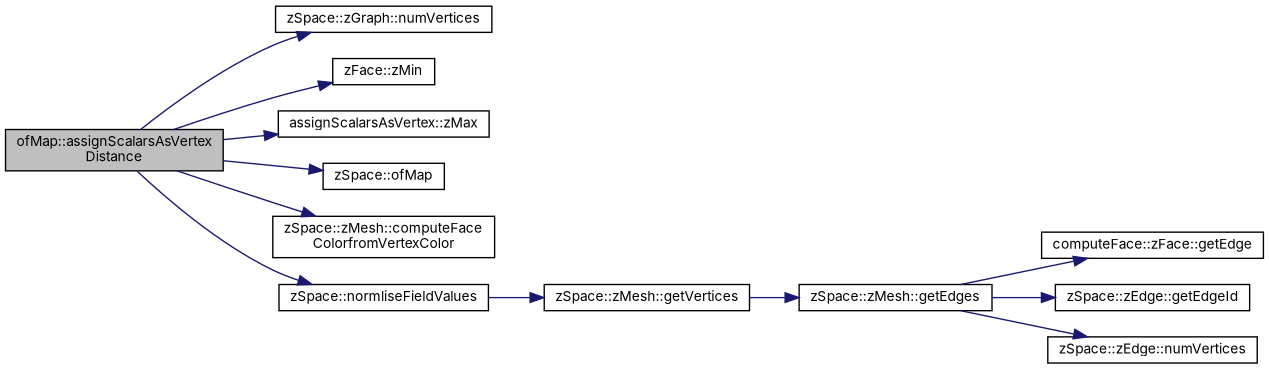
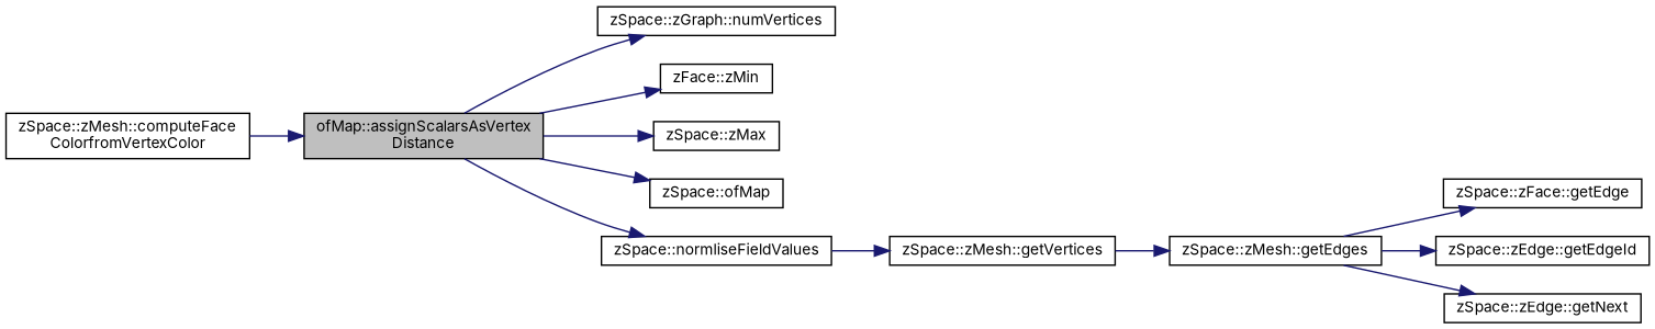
  digraph {
    fontname=Inter
    rankdir=LR
    node [color=black fillcolor=white fontname=Inter fontsize=10 shape=record style=filled]
    edge [color=midnightblue fontname=Inter fontsize=10 labelfontname=Helvetica labelfontsize=10 style=solid]
    n1 [fillcolor=grey75 fontcolor=black height=0.2 label="ofMap::assignScalarsAsVertex\lDistance" width=0.4]
    n2 [height=0.2 label="zSpace::zGraph::numVertices" width=0.4]
    n3 [height=0.2 label="zFace::zMin" width=0.4]
-   n4 [height=0.2 label="assignScalarsAsVertex::zMax" width=0.4]
+   n4 [height=0.2 label="zSpace::zMax" width=0.4]
    n5 [height=0.2 label="zSpace::ofMap" width=0.4]
    n6 [height=0.2 label="zSpace::zMesh::computeFace\lColorfromVertexColor" width=0.4]
    n7 [height=0.2 label="zSpace::normliseFieldValues" width=0.4]
    n8 [height=0.2 label="zSpace::zMesh::getVertices" width=0.4]
    n9 [height=0.2 label="zSpace::zMesh::getEdges" width=0.4]
-   n10 [height=0.2 label="computeFace::zFace::getEdge" width=0.4]
+   n10 [height=0.2 label="zSpace::zFace::getEdge" width=0.4]
    n11 [height=0.2 label="zSpace::zEdge::getEdgeId" width=0.4]
-   n12 [height=0.2 label="zSpace::zEdge::numVertices" width=0.4]
+   n12 [height=0.2 label="zSpace::zEdge::getNext" width=0.4]
    n1 -> n2
    n1 -> n3
    n1 -> n4
    n1 -> n5
-   n1 -> n6
+   n6 -> n1
    n1 -> n7
    n7 -> n8
    n8 -> n9
    n9 -> n10
    n9 -> n11
    n9 -> n12
  }
